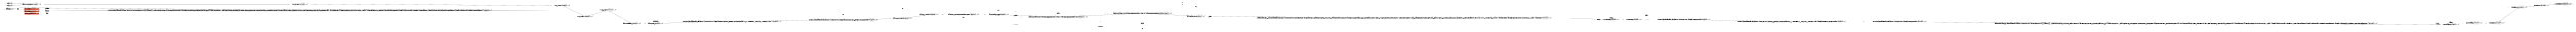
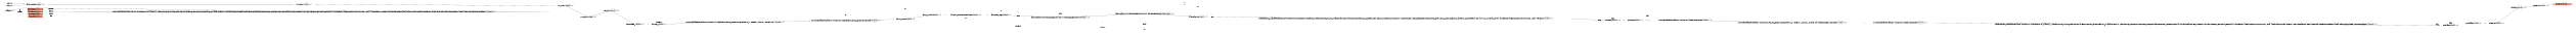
  digraph {
    rankdir=LR
    node [fillcolor=white shape=ellipse style=filled]
    edge [style=bold]
    n1 [fillcolor=lightgray label="validateCq['0', '0', '1']" shape=diamond]
    n2 [fillcolor=lightgray label="vm.invoke(new CacheSerializableRunnable(\"Validate CQs\"){public void run2(){LogWriterUtils.getLogWriter().info(\"### Validating CQ. ### \" + cqName)QueryService cqService = nulltry {cqService = getCache().getQueryService()}catch (Exception cqe) CqQuery cQuery = cqService.getCq(cqName)if (cQuery == null) {fail(\"Failed to get CqQuery for CQ : \" + cqName)}CqAttributes cqAttr = cQuery.getCqAttributes()CqListener cqListeners = cqAttr.getCqListeners()CqQueryTestListener listener = (CqQueryTestListener)cqListeners(0(listener.printInfo(false)Object(( cqEvents = listener.getEvents()for (Object o : cqEvents){CqEvent cqEvent = (CqEvent)oObject value = cqEvent.getNewValue()if (!(value instanceof TestObject)) {fail(\"Expected type TestObject, not found in result set. Found type :\" + o.getClass())}}if (listener.getTotalEventCount() != expectedEvents) {listener.waitForTotalEvents(expectedEvents)}assertEquals(\"Total Event Count mismatch\",(expectedEvents),listener.getTotalEventCount())assertEquals(\"Create Event mismatch\",createEvents,listener.getCreateEventCount())assertEquals(\"Update Event mismatch\",updateEvents,listener.getUpdateEventCount())}})@@@3@@@['0', '0', '1']"]
+   n3 [fillcolor=tomato label="final int expectedEvents@@@2@@@['0', '0', '1']" shape=box]
    n4 [fillcolor=tomato label="final int updateEvents@@@2@@@['0', '0', '1']" shape=box]
    n5 [fillcolor=tomato label="final int createEvents@@@2@@@['0', '0', '1']" shape=box]
    n6 [fillcolor=tomato label="final String cqName@@@2@@@['0', '0', '1']" shape=box]
-   n7 [fillcolor=lightgray label="this.closeClient(vm0)@@@145@@@['1', '1', '0']"]
+   n7 [fillcolor=tomato label="this.closeClient(vm0)@@@145@@@['1', '1', '0']"]
    n8 [label="vm0.invoke(new CacheSerializableRunnable(\"Create cache server\"){@Override public void run2(){configAndStartBridgeServer()Region region = getRootRegion().getSubregion(regionName)for (int i = 0 i < numberOfEntries i++){region.put(\"key-\" + i,new TestObject(i,\"vmware\"))}}})@@@10@@@['1', '1', '0']"]
    n9 [label="vm1.invoke(new CacheSerializableRunnable(\"Create cache server\"){@Override public void run2(){configAndStartBridgeServer()Region region = getRootRegion().getSubregion(regionName)}})@@@22@@@['1', '1', '0']"]
    n10 [label="vm0.invoke(new CacheSerializableRunnable(\"Create cache server\"){@Override public void run2(){Region region = getRootRegion().getSubregion(regionName)for (int i = 0 i < numberOfEntries * 2 i++){region.put(\"key-\" + i,new TestObject(i,\"vmware\"))}assertEquals(numberOfEntries * 3,TestObject.numInstance)}})@@@89@@@['1', '1', '0']"]
    n11 [label="final int port0 = vm0.invoke(null)@@@29@@@['1', '1', '0']"]
    n12 [label="vm1.invoke(new CacheSerializableRunnable(\"Create cache server\"){@Override public void run2(){assertEquals(0,TestObject.numInstance)}})@@@101@@@['1', '1', '0']"]
    n13 [label="this.closeClient(vm3)@@@143@@@['1', '1', '0']"]
    n14 [label="this.closeClient(vm1)@@@144@@@['1', '1', '0']"]
    n15 [label="createPool(vm2,poolName,new String((((edu.fdu.CPPDG.tinypdg.pe.ExpressionInfo@1742bd,new int((((edu.fdu.CPPDG.tinypdg.pe.ExpressionInfo@1742c1,true)@@@33@@@['1', '1', '0']"]
    n16 [label="final int port1 = vm1.invoke(null)@@@30@@@['1', '1', '0']"]
    n17 [label="createPool(vm3,poolName,new String((((edu.fdu.CPPDG.tinypdg.pe.ExpressionInfo@1742cb,new int((((edu.fdu.CPPDG.tinypdg.pe.ExpressionInfo@1742cf,true)@@@38@@@['1', '1', '0']"]
    n18 [label="final String host0 = NetworkUtils.getServerHostName(vm0.getHost())@@@31@@@['1', '1', '0']"]
    n19 [label="final String cqName = \"testCq\"@@@43@@@['1', '1', '0']"]
    n20 [label="SerializableRunnable validateCq = new CacheSerializableRunnable(\"Validate CQs\"){@Override public void run2(){LogWriterUtils.getLogWriter().info(\"### Validating CQ. ### \" + cqName)QueryService cqService = nulltry {cqService = getCache().getQueryService()}catch (Exception cqe) CqQuery cQuery = cqService.getCq(cqName)if (cQuery == null) {fail(\"Failed to get CqQuery for CQ : \" + cqName)}CqAttributes cqAttr = cQuery.getCqAttributes()CqListener cqListeners = cqAttr.getCqListeners()final CqQueryTestListener listener = (CqQueryTestListener)cqListeners(0(await().until(null)listener.printInfo(false)Object(( cqEvents = listener.getEvents()for (Object o : cqEvents){CqEvent cqEvent = (CqEvent)oObject value = cqEvent.getNewValue()if (!(value instanceof TestObject)) {fail(\"Expected type TestObject, not found in result set. Found type :\" + o.getClass())}}assertEquals(\"Total Event Count mismatch\",(numberOfEntries * 2 - queryLimit),listener.getTotalEventCount())assertEquals(\"Create Event mismatch\",numberOfEntries,listener.getCreateEventCount())assertEquals(\"Update Event mismatch\",numberOfEntries - queryLimit,listener.getUpdateEventCount())}}@@@107@@@['1', '1', '0']"]
    n21 [label="vm1.invoke(new CacheSerializableRunnable(\"Create cache server\"){@Override public void run2(){assertEquals(0,TestObject.numInstance)}})@@@83@@@['1', '1', '0']"]
    n22 [label="final String poolName = \"testCqPool\"@@@32@@@['1', '1', '0']"]
    n23 [label="final Host host = Host.getHost(0)@@@3@@@['1', '1', '0']"]
    n24 [label="VM vm0 = host.getVM(0)@@@4@@@['1', '1', '0']"]
    n25 [label="VM vm1 = host.getVM(1)@@@5@@@['1', '1', '0']"]
    n26 [label="final int queryLimit = 6@@@9@@@['1', '1', '0']"]
    n27 [label="vm3.invoke(validateCq)@@@141@@@['1', '1', '0']"]
    n28 [label="vm2.invoke(validateCq)@@@140@@@['1', '1', '0']"]
    n29 [label="VM vm2 = host.getVM(2)@@@6@@@['1', '1', '0']"]
    n30 [label="this.closeClient(vm2)@@@142@@@['1', '1', '0']"]
    n31 [label="VM vm3 = host.getVM(3)@@@7@@@['1', '1', '0']"]
    n32 [label="final int numberOfEntries = 10@@@8@@@['1', '1', '0']"]
    n33 [label="SerializableRunnable executeCq = new CacheSerializableRunnable(\"Execute queries\"){@Override public void run2(){LogWriterUtils.getLogWriter().info(\"### Create CQ. ###\" + cqName)QueryService qService = nulltry {qService = (PoolManager.find(poolName)).getQueryService()}catch (Exception cqe) CqAttributesFactory cqf = new CqAttributesFactory()CqListener(( cqListeners = {new CqQueryTestListener(LogWriterUtils.getLogWriter())}((CqQueryTestListener)cqListeners(0().cqName = cqNamecqf.initCqListeners(cqListeners)CqAttributes cqa = cqf.create()try {CqQuery cq = qService.newCq(cqName,queryString(3(,cqa)SelectResults sr = cq.executeWithInitialResults()for (Object o : sr.asSet()){Struct s = (Struct)oObject value = s.get(\"value\")if (!(value instanceof TestObject)) {fail(\"Expected type TestObject, not found in result set. Found type :\" + o.getClass())}}}catch (Exception ex) }}@@@44@@@['1', '1', '0']"]
    n34 [label="vm3.invoke(executeCq)@@@82@@@['1', '1', '0']"]
    n35 [label="vm2.invoke(executeCq)@@@81@@@['1', '1', '0']"]
    n36 [fillcolor=lightgray label="testCq['0', '1', '0']" shape=diamond]
    n37 [fillcolor=lightgray label="testCq['1', '0', '0']" shape=diamond]
    n1 -> n2
+   n1 -> n3 [label=true style=dotted]
    n1 -> n4 [label=true style=dotted]
-   n1 -> n5 [label=true style=dotted]
+   n1 -> n5 [label=expectedEvents style=dotted]
+   n3 -> n2 [label=expectedEvents style=solid]
    n4 -> n2 [label=updateEvents style=solid]
    n5 -> n2 [label=createEvents style=solid]
    n6 -> n2 [label=cqName style=solid]
    n8 -> n9
    n8 -> n10 [label=i style=solid]
    n9 -> n11
    n10 -> n12
    n11 -> n15 [label=port0 style=solid]
    n11 -> n16
    n12 -> n20
    n13 -> n14
    n14 -> n7
    n15 -> n17
    n16 -> n17 [label=port1 style=solid]
    n16 -> n18
    n17 -> n19
    n18 -> n15 [label=host0 style=solid]
    n18 -> n17 [label=host0 style=solid]
    n18 -> n22
    n19 -> n20 [label=cqName style=solid]
    n19 -> n33
    n19 -> n33 [label=cqName style=solid]
    n20 -> n27 [label=validateCq style=solid]
    n20 -> n28
    n20 -> n28 [label=validateCq style=solid]
    n21 -> n10
    n22 -> n15 [label=poolName style=solid]
    n22 -> n15
    n22 -> n17 [label=poolName style=solid]
    n23 -> n24
    n24 -> n7 [label=vm0 style=solid]
    n24 -> n25
    n25 -> n14 [label=vm1 style=solid]
    n25 -> n29
    n26 -> n8
    n26 -> n20 [label=queryLimit style=solid]
    n27 -> n30
    n28 -> n27 [style=dotted]
    n29 -> n15 [label=vm2 style=solid]
    n29 -> n30 [label=vm2 style=solid]
    n29 -> n31
    n30 -> n13
    n31 -> n13 [label=vm3 style=solid]
    n31 -> n17 [label=vm3 style=solid]
    n31 -> n32
    n32 -> n8 [label=numberOfEntries style=solid]
    n32 -> n10 [label=numberOfEntries style=solid]
    n32 -> n20 [label=numberOfEntries style=solid]
    n32 -> n26
    n33 -> n34 [label=executeCq style=solid]
    n33 -> n35 [label=executeCq style=solid]
    n33 -> n35
    n34 -> n21
    n35 -> n34
    n36 -> n23
    n37 -> n23
  }
